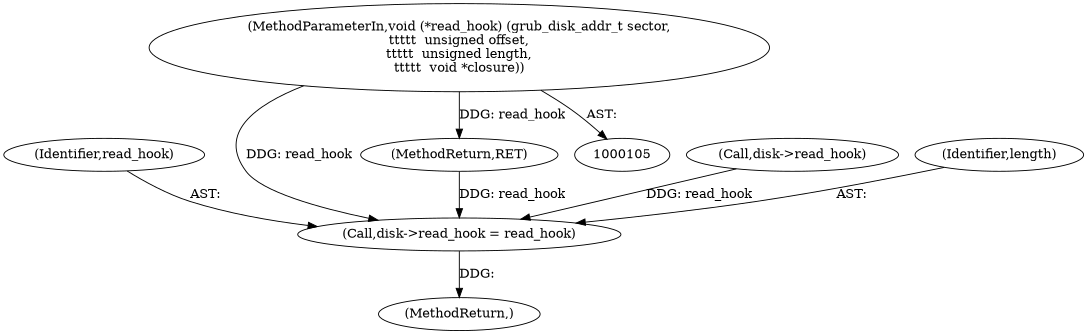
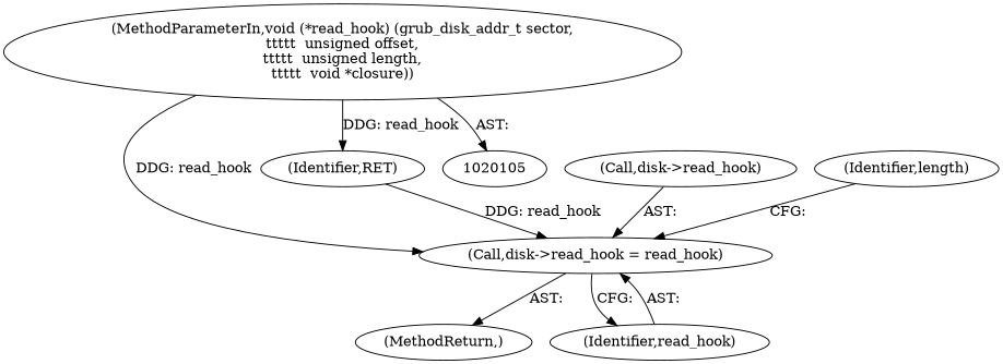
  digraph {
    n1 [label="(Call,disk->read_hook = read_hook)"]
    n2 [label="(MethodReturn,)"]
    n3 [label="(Identifier,read_hook)"]
-   n4 [label="(MethodReturn,RET)"]
+   n4 [label="(Identifier,RET)"]
    n5 [label="(MethodParameterIn,void (*read_hook) (grub_disk_addr_t sector,\n\t\t\t\t\t  unsigned offset,\n\t\t\t\t\t  unsigned length,\n\t\t\t\t\t  void *closure))"]
-   1000105
+   1000105 [label=1020105]
    n7 [label="(Call,disk->read_hook)"]
    n8 [label="(Identifier,length)"]
-   n1 -> n2 [label="DDG: "]
+   n1 -> n2 [label="AST: "]
+   n1 -> n3 [label="CFG: "]
    n3 -> n1 [label="AST: "]
    n4 -> n1 [label="DDG: read_hook"]
    n5 -> n1 [label="DDG: read_hook"]
    n5 -> n4 [label="DDG: read_hook"]
    n5 -> 1000105 [label="AST: "]
-   n7 -> n1 [label="DDG: read_hook"]
-   n8 -> n1 [label="AST: "]
+   n7 -> n1 [label="AST: "]
+   n8 -> n1 [label="CFG: "]
  }
